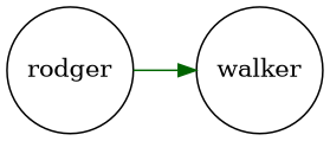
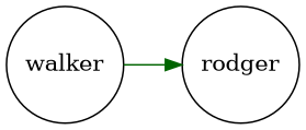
  digraph {
    rankdir=LR
    node [fillcolor=white fixedsize=true shape=circle style=filled]
    rodger [height=1 width=1]
    walker [height=1 width=1]
-   rodger -> walker [arrowhead=normal color=darkgreen penwidth=1]
+   walker -> rodger [arrowhead=normal color=darkgreen penwidth=1]
  }
